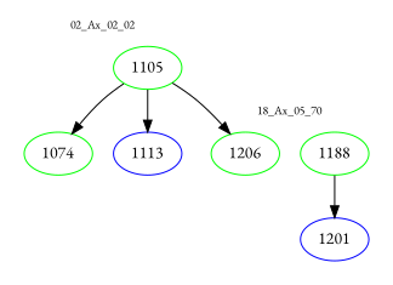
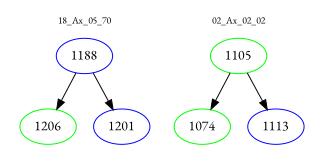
  digraph {
    fontname="EB Garamond"
    node [color=green fontname="EB Garamond"]
    edge [color=black fontname="EB Garamond"]
-   n1 [label=1188]
+   n1 [color=blue label=1188]
    n2 [label=1206]
    n3 [color=blue label=1201]
    n4 [label=1105]
    n5 [label=1074]
    n6 [color=blue label=1113]
    subgraph cluster_1 {
      color=white
      fontsize=10
      label="18_Ax_05_70"
      n1
      n2
      n3
    }
    subgraph cluster_2 {
      color=white
      fontsize=10
      label="02_Ax_02_02"
      n4
      n5
      n6
    }
-   n4 -> n2
+   n1 -> n2
    n1 -> n3
    n4 -> n5
    n4 -> n6
  }
